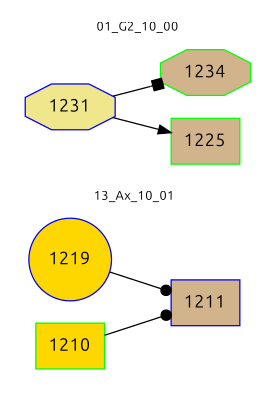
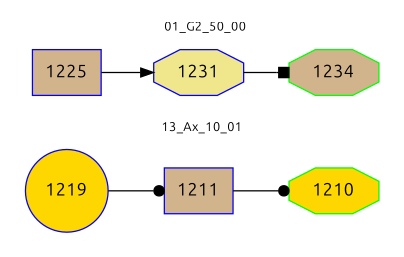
  digraph {
    fontname=Ubuntu
    rankdir=LR
    node [color=blue fillcolor=tan fontname=Ubuntu shape=box style=filled]
    edge [arrowhead=dot color=black fontname=Ubuntu]
    n1 [label=1211]
    n2 [fillcolor=gold label=1219 shape=circle]
-   n3 [color=green fillcolor=gold label=1210]
+   n3 [color=green fillcolor=gold label=1210 shape=octagon]
    n4 [fillcolor=khaki label=1231 shape=octagon]
-   n5 [color=green label=1225]
+   n5 [label=1225]
    n6 [color=green label=1234 shape=octagon]
    subgraph cluster_1 {
      color=white
      fontsize=10
      label="13_Ax_10_01"
      n1
      n2
      n3
    }
    subgraph cluster_2 {
      color=white
      fontsize=10
-     label="01_G2_10_00"
+     label="01_G2_50_00"
      n4
      n5
      n6
    }
-   n3 -> n1
+   n1 -> n3
    n2 -> n1
-   n4 -> n5 [arrowhead=normal]
+   n5 -> n4 [arrowhead=normal]
    n4 -> n6 [arrowhead=box]
  }
